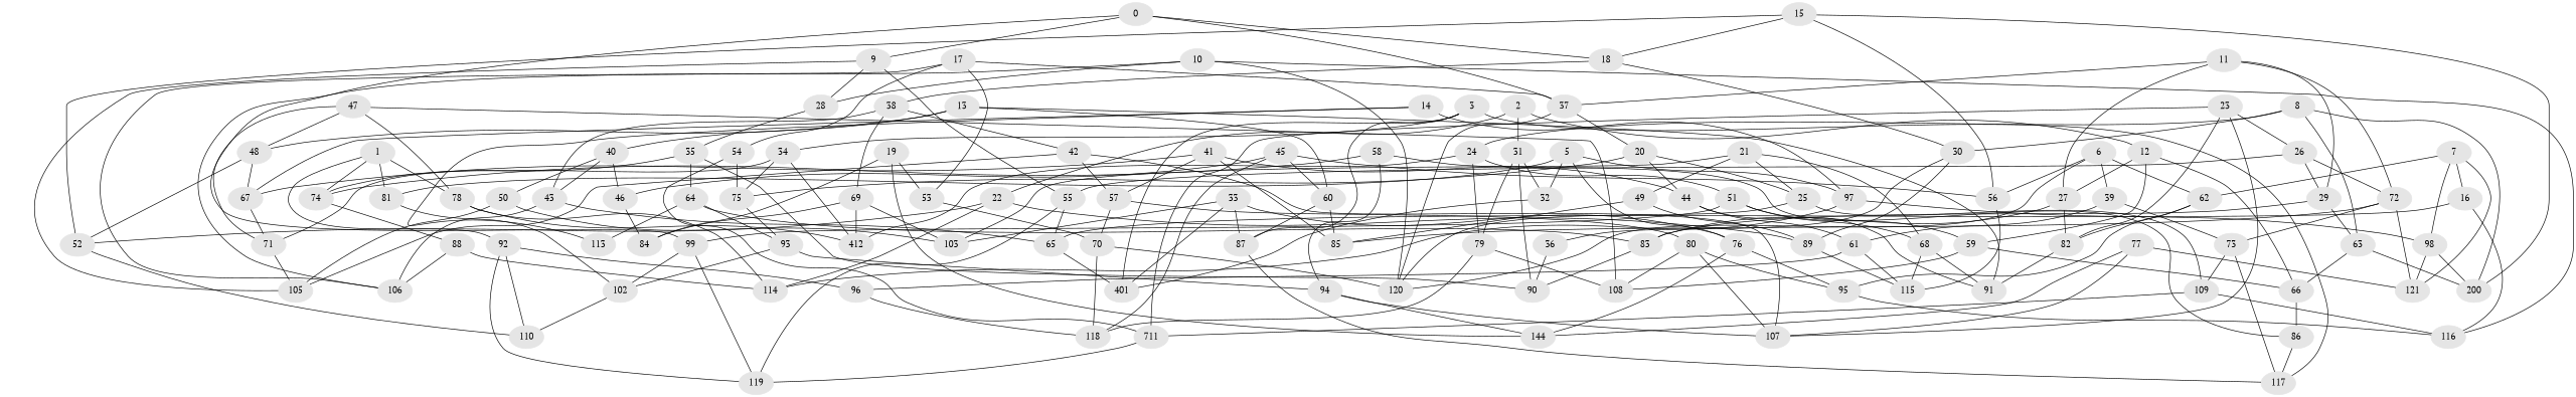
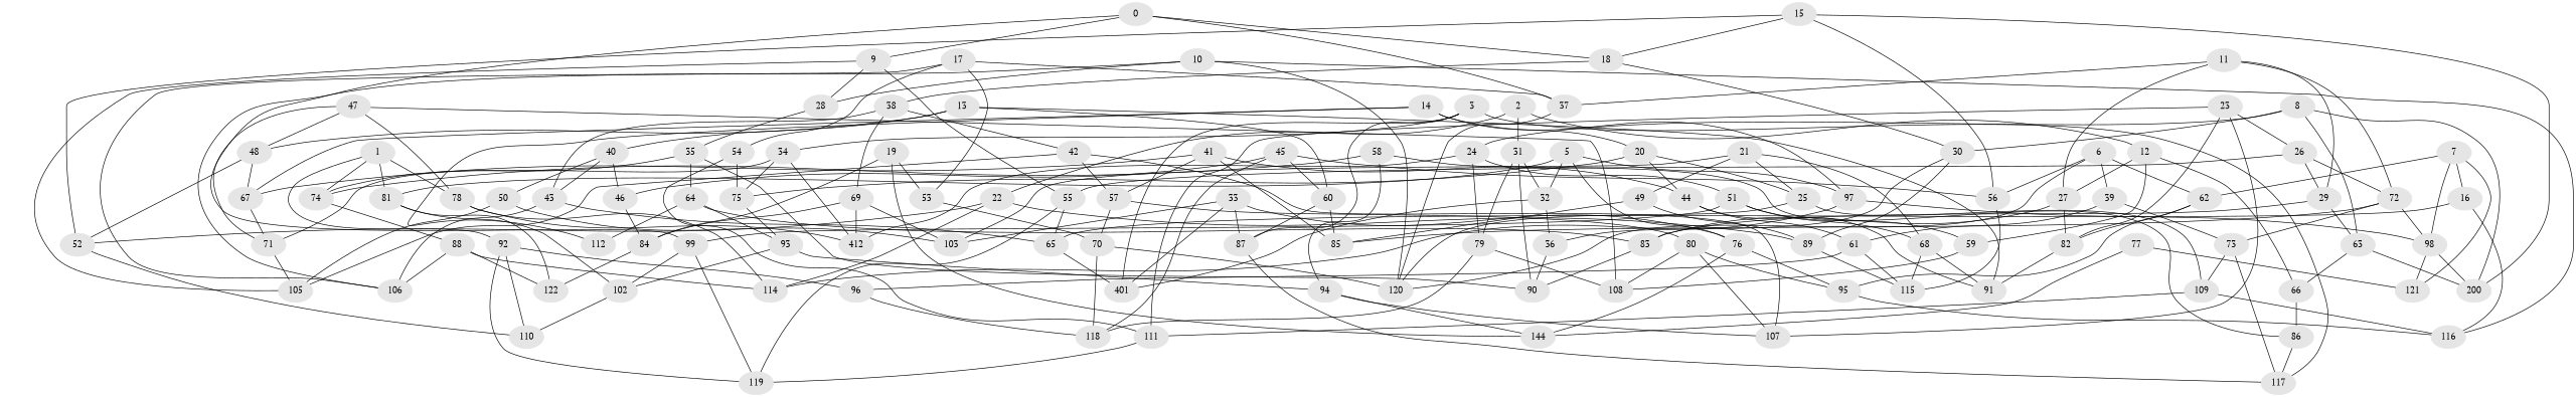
  graph {
    fontname="PT Serif"
    node [color=gray90 fontname="PT Serif" style=filled]
    edge [fontname="PT Serif"]
    1
    74
    78
    81
    92
    88
    114
    n8 [label=412]
+   122
    102
    110
    119
    96
    2
    12
    22
    31
    27
    59
    66
    52
    89
    28
    35
    32
    79
    90
    3
    34
    87
    n31 [label=401]
    117
    75
    71
    n35 [label=0]
    9
    18
    37
    99
    55
    105
    30
    38
    120
    5
    76
    97
    36
    n49 [label=144]
    95
    98
    6
    39
    56
    62
    61
    73
    115
    82
    7
    16
    121
    116
    65
    n65 [label=200]
    8
    24
    63
    51
    10
    106
    11
    29
    72
    83
    85
    108
    86
    13
    40
    48
    60
    91
    46
    43
    50
    67
    14
-   113
+   113 [label=112]
    20
    25
    44
    15
    49
    17
    53
    54
    70
-   111 [label=711]
+   111
    42
    69
    19
    84
    109
    93
    21
    68
    103
    23
    26
    107
    118
    64
    33
    57
    41
    80
    77
    45
    47
    58
    94
    1 -- 74
    1 -- 78
    1 -- 81
    1 -- 92
    74 -- 88
    78 -- 114
    78 -- n8
+   81 -- 122
    81 -- 102
    92 -- 110
    92 -- 119
    92 -- 96
    88 -- 114
+   88 -- 122
    88 -- 106
    102 -- 110
    96 -- 118
    2 -- 12
    2 -- 22
    2 -- 31
    12 -- 27
    12 -- 59
    12 -- 66
    22 -- 114
    22 -- 52
    22 -- 89
    31 -- 32
    31 -- 79
    31 -- 90
    27 -- 82
    27 -- 83
-   59 -- 66
    59 -- 108
    66 -- 86
    52 -- 110
    89 -- 115
    28 -- 35
    35 -- 74
    35 -- 90
    35 -- 64
    32 -- n31
+   32 -- 36
    79 -- 108
    79 -- 118
    3 -- 34
    3 -- 87
    3 -- n31
    3 -- 117
    34 -- n8
    34 -- 75
    34 -- 71
    87 -- 117
    75 -- 93
    71 -- 105
    n35 -- 9
    n35 -- 18
    n35 -- 37
    n35 -- 99
    9 -- 28
    9 -- 55
    9 -- 105
    18 -- 30
    18 -- 38
    37 -- 120
    99 -- 102
    99 -- 119
    55 -- 119
    55 -- 65
    30 -- 89
    30 -- 36
    38 -- 43
    38 -- 42
    38 -- 69
    5 -- 81
    5 -- 32
    5 -- 76
    5 -- 97
    76 -- n49
    76 -- 95
    97 -- 114
    97 -- 98
    36 -- 90
    95 -- 116
    98 -- 121
    98 -- n65
    6 -- 120
    6 -- 39
    6 -- 56
    6 -- 62
    39 -- 61
    39 -- 73
    56 -- 115
    62 -- 95
    62 -- 82
    61 -- 96
    61 -- 115
    73 -- 117
    73 -- 109
    82 -- 91
    7 -- 98
    7 -- 62
    7 -- 16
    7 -- 121
    16 -- 116
    16 -- 65
    65 -- n31
    8 -- 30
    8 -- n65
    8 -- 24
    8 -- 63
    24 -- n8
    24 -- 79
    24 -- 51
    63 -- 66
    63 -- n65
    51 -- 59
    51 -- 99
    51 -- 68
    10 -- 28
    10 -- 120
    10 -- 116
    10 -- 106
    11 -- 27
    11 -- 37
    11 -- 29
    11 -- 72
    29 -- 63
    29 -- 83
    72 -- 73
-   72 -- 121
+   72 -- 98
    72 -- 85
    83 -- 90
    86 -- 117
    13 -- 40
    13 -- 48
    13 -- 60
    13 -- 91
    40 -- 46
    40 -- 43
    40 -- 50
    48 -- 52
    48 -- 67
    60 -- 87
    60 -- 85
    46 -- 84
    43 -- 65
    43 -- 106
    50 -- 105
    50 -- 103
    67 -- 71
    14 -- 97
    14 -- 67
    14 -- 113
-   37 -- 20
+   14 -- 20
    20 -- 75
    20 -- 25
    20 -- 44
    25 -- 120
    25 -- 109
    44 -- 61
    44 -- 91
    15 -- 52
    15 -- 18
    15 -- 56
    15 -- n65
    49 -- 89
    49 -- 85
    17 -- 37
    17 -- 106
    17 -- 53
    17 -- 54
    53 -- 70
    54 -- 75
    54 -- 111
    70 -- 120
    70 -- 118
    111 -- 119
    42 -- 105
    42 -- 107
    42 -- 57
    69 -- n8
    69 -- 84
    69 -- 103
    19 -- n49
    19 -- 53
    19 -- 84
+   84 -- 122
    109 -- 116
    109 -- 111
    93 -- 102
    93 -- 94
    21 -- 25
    21 -- 49
    21 -- 68
    21 -- 103
    68 -- 115
    68 -- 91
    23 -- 82
    23 -- 111
    23 -- 26
    23 -- 107
    26 -- 55
    26 -- 29
    26 -- 72
    64 -- 83
    64 -- 113
    64 -- 93
    33 -- 87
    33 -- n31
    33 -- 76
    33 -- 103
    57 -- 70
    57 -- 80
    41 -- 85
    41 -- 67
    41 -- 44
    41 -- 57
    80 -- 95
    80 -- 108
    80 -- 107
    77 -- n49
    77 -- 121
-   77 -- 107
    45 -- 56
    45 -- 60
    45 -- 46
    45 -- 118
    47 -- 78
    47 -- 71
    47 -- 108
    47 -- 48
    58 -- 74
    58 -- 86
    58 -- 94
    94 -- n49
    94 -- 107
  }
